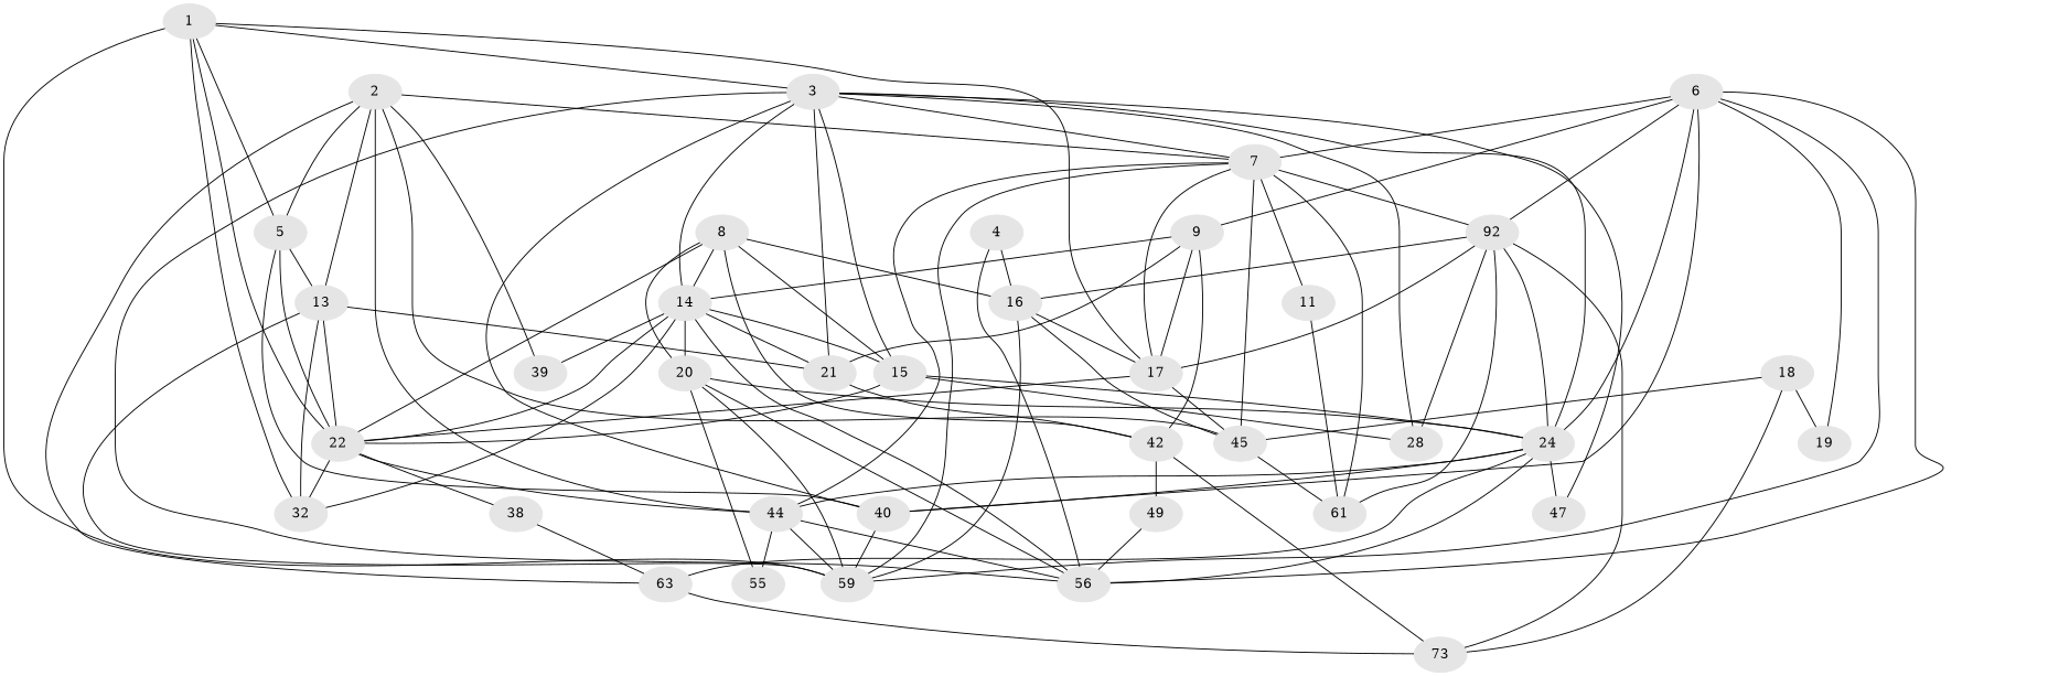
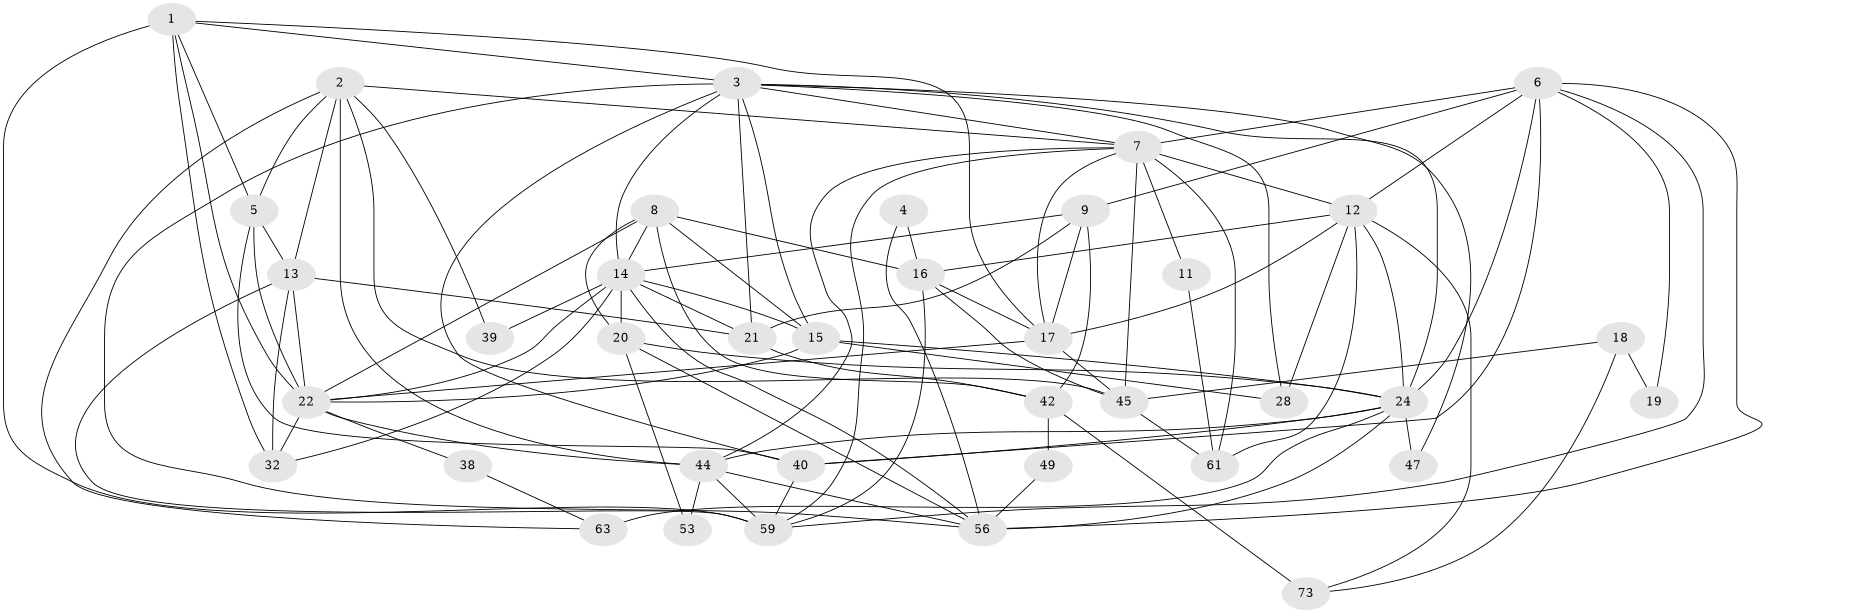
  graph {
    node [color=gray90 style=filled]
    1 [super="+46"]
    3 [super="+10+57"]
    5 [super="+72"]
    17 [super="+23+37"]
    22 [super="+75+26"]
    32
    59 [super="+65+70"]
    7 [super="+29+30+41"]
    14 [super="+35+25"]
    15 [super="+43"]
    21 [super="+71"]
    24 [super="+36+54"]
    28
    40 [super="+69"]
    47
    56 [super="+66"]
    13 [super="+52+62"]
    45
    44
    38
    2 [super="+48+27"]
    39
    63
-   12 [label=92]
+   12
    11
    61
-   53 [label=55]
+   53
    73
    20 [super="+34+58"]
    42
    16 [super="+67+33"]
    4
    6 [super="+60+50"]
    9 [super="+64"]
    19
    8 [super="+31"]
    49
    18
    1 -- 3
    1 -- 5
    1 -- 17
    1 -- 22
    1 -- 32
    1 -- 59
    3 -- 7
    3 -- 14
    3 -- 15
    3 -- 21
    3 -- 24
    3 -- 28
    3 -- 40
    3 -- 47
    3 -- 56
    5 -- 22
    5 -- 40
    5 -- 13 [weight=2]
    17 -- 22
    17 -- 45
    22 -- 32
    22 -- 44
    22 -- 38
    7 -- 17
    7 -- 59
    7 -- 45
    7 -- 44
    7 -- 12
    7 -- 11
    7 -- 61
    14 -- 22
    14 -- 32
    14 -- 15
    14 -- 21
    14 -- 56
    14 -- 39
    14 -- 20 [weight=2]
    15 -- 22
    15 -- 24
    15 -- 28
    21 -- 42
    24 -- 40
    24 -- 47
    24 -- 56
    24 -- 44
    24 -- 63
    40 -- 59
    13 -- 22 [weight=2]
    13 -- 32
    13 -- 59 [weight=2]
    13 -- 21
    45 -- 61
    44 -- 59
    44 -- 56
    44 -- 53
    38 -- 63
    2 -- 5
    2 -- 7
    2 -- 13
    2 -- 45
    2 -- 44
    2 -- 39
    2 -- 63
-   63 -- 73
    12 -- 17
    12 -- 24
    12 -- 28
    12 -- 61
    12 -- 73
    12 -- 16
    11 -- 61
-   20 -- 59
    20 -- 24
    20 -- 56
    20 -- 53
    42 -- 73
    42 -- 49
    16 -- 17
    16 -- 59 [weight=2]
    16 -- 45
    4 -- 56
    4 -- 16
    6 -- 59
    6 -- 7 [weight=2]
    6 -- 24
    6 -- 40
    6 -- 56
    6 -- 12
    6 -- 9
    6 -- 19
    9 -- 17
    9 -- 14
    9 -- 21
    9 -- 42
    8 -- 22
    8 -- 14
    8 -- 15
    8 -- 20
    8 -- 42
    8 -- 16
    49 -- 56
    18 -- 45
    18 -- 73
    18 -- 19
  }
